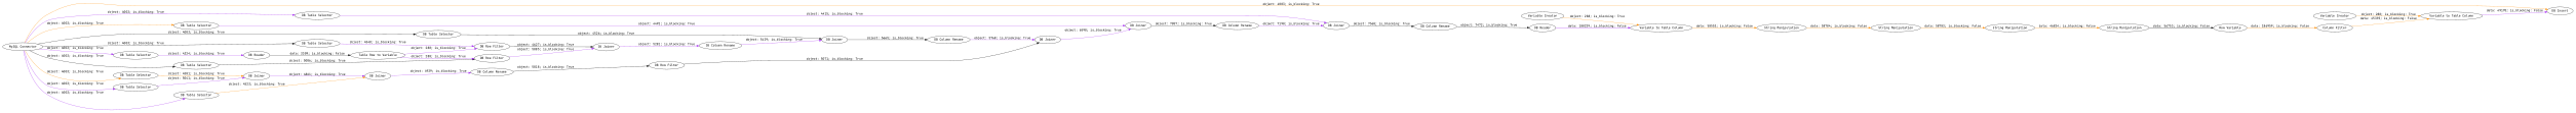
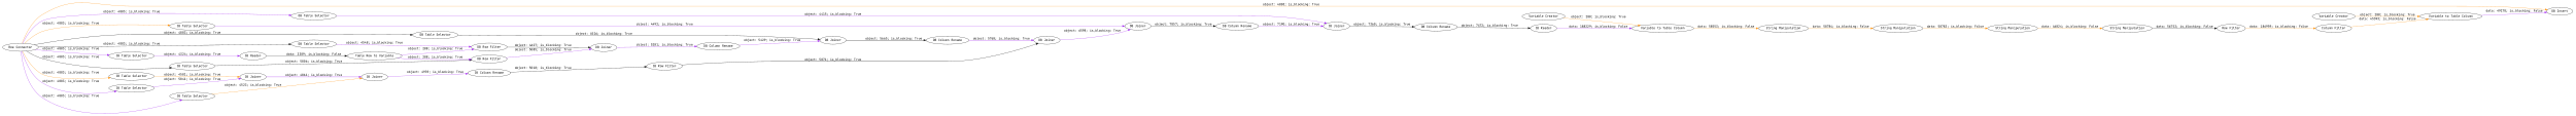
  digraph {
    fontname="JetBrains Mono"
    rankdir=LR
    node [fontname="JetBrains Mono"]
    edge [color=purple fontname="JetBrains Mono"]
    n1 [label="DB Column Rename"]
    n2 [label="DB Row Filter"]
    n3 [label="DB Joiner"]
    n4 [label="DB Table Selector"]
    n5 [label="DB Joiner"]
    n6 [label="DB Column Rename"]
    n7 [label="Column Filter"]
    n8 [label="Variable to Table Column"]
    n9 [label="DB Insert"]
    n10 [label="DB Joiner"]
    n11 [label="DB Column Rename"]
    n12 [label="DB Joiner"]
    n13 [label="DB Table Selector"]
    n14 [label="DB Joiner"]
    n15 [label="DB Column Rename"]
    n16 [label="DB Table Selector"]
    n17 [label="DB Row Filter"]
    n18 [label="String Manipulation"]
    n19 [label="String Manipulation"]
    n20 [label="String Manipulation"]
    n21 [label="DB Row Filter"]
-   n22 [label="Row Variable"]
+   n22 [label="Row Filter"]
    n23 [label="DB Reader"]
    n24 [label="Table Row to Variable"]
    n25 [label="Variable to Table Column"]
    n26 [label="String Manipulation"]
    n27 [label="DB Reader"]
    n28 [label="DB Column Rename"]
    n29 [label="DB Table Selector"]
    n30 [label="DB Joiner"]
    n31 [label="DB Joiner"]
    n32 [label="DB Table Selector"]
    n33 [label="Variable Creator"]
    n34 [label="DB Table Selector"]
    n35 [label="DB Table Selector"]
    n36 [label="Variable Creator"]
    n37 [label="DB Table Selector"]
-   n38 [label="MySQL Connector"]
+   n38 [label="Row Connector"]
    n39 [label="DB Table Selector"]
    n1 -> n2 [color=black label="object: 5018; is_blocking: True"]
    n2 -> n3 [color=black label="object: 5071; is_blocking: True"]
    n3 -> n5 [label="object: 6598; is_blocking: True"]
    n4 -> n5 [label="object: 4492; is_blocking: True"]
    n5 -> n6 [color=black label="object: 7057; is_blocking: True"]
    n6 -> n14 [label="object: 7190; is_blocking: True"]
    n7 -> n8 [color=darkorange label="data: 45393; is_blocking: False"]
    n8 -> n9 [label="data: 49170; is_blocking: False"]
    n10 -> n11 [label="object: 5281; is_blocking: True"]
    n11 -> n12 [label="object: 5429; is_blocking: True"]
    n12 -> n28 [color=black label="object: 5665; is_blocking: True"]
    n13 -> n14 [label="object: 4415; is_blocking: True"]
    n14 -> n15 [color=black label="object: 7360; is_blocking: True"]
    n15 -> n27 [color=black label="object: 7472; is_blocking: True"]
    n16 -> n17 [color=black label="object: 5006; is_blocking: True"]
    n17 -> n10 [label="object: 5085; is_blocking: True"]
    n18 -> n19 [color=darkorange label="data: 58783; is_blocking: False"]
    n19 -> n20 [color=darkorange label="data: 46824; is_blocking: False"]
    n20 -> n22 [color=black label="data: 56753; is_blocking: False"]
    n21 -> n10 [color=black label="object: 4627; is_blocking: True"]
    n22 -> n7 [color=darkorange label="data: 186959; is_blocking: False"]
    n23 -> n24 [color=black label="data: 3309; is_blocking: False"]
    n24 -> n17 [label="object: 288; is_blocking: True"]
    n24 -> n21 [label="object: 288; is_blocking: True"]
    n25 -> n26 [color=darkorange label="data: 58553; is_blocking: False"]
    n26 -> n18 [color=darkorange label="data: 58784; is_blocking: False"]
    n27 -> n25 [label="data: 188229; is_blocking: False"]
    n28 -> n3 [label="object: 5768; is_blocking: True"]
    n29 -> n30 [label="object: 5041; is_blocking: True"]
    n30 -> n31 [label="object: 4861; is_blocking: True"]
    n31 -> n1 [label="object: 4939; is_blocking: True"]
    n32 -> n30 [color=darkorange label="object: 4581; is_blocking: True"]
    n33 -> n8 [color=darkorange label="object: 288; is_blocking: True"]
    n34 -> n31 [color=darkorange label="object: 4523; is_blocking: True"]
    n35 -> n12 [color=black label="object: 4526; is_blocking: True"]
    n36 -> n25 [color=darkorange label="object: 288; is_blocking: True"]
    n37 -> n21 [label="object: 4548; is_blocking: True"]
    n38 -> n4 [color=darkorange label="object: 4003; is_blocking: True"]
    n38 -> n9 [color=darkorange label="object: 4003; is_blocking: True"]
    n38 -> n13 [label="object: 4003; is_blocking: True"]
    n38 -> n16 [color=black label="object: 4003; is_blocking: True"]
    n38 -> n29 [label="object: 4003; is_blocking: True"]
    n38 -> n32 [color=darkorange label="object: 4003; is_blocking: True"]
    n38 -> n34 [label="object: 4003; is_blocking: True"]
    n38 -> n35 [color=black label="object: 4003; is_blocking: True"]
    n38 -> n37 [color=black label="object: 4003; is_blocking: True"]
    n38 -> n39 [label="object: 4003; is_blocking: True"]
    n39 -> n23 [label="object: 4324; is_blocking: True"]
  }
